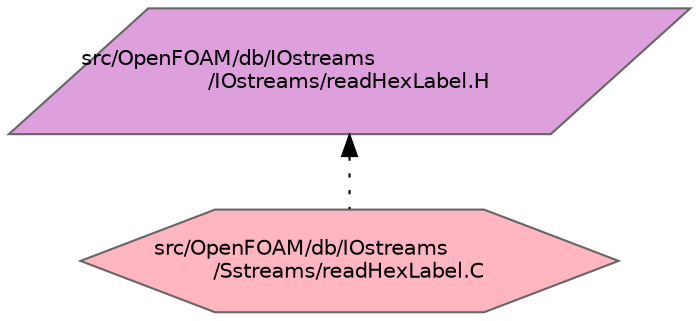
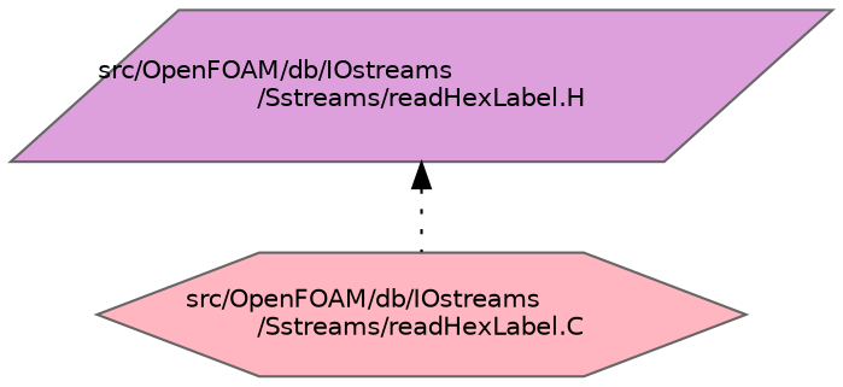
  digraph {
    node [fontname=Helvetica fontsize=10 style=filled]
-   n1 [color=gray40 fillcolor=plum fontcolor=black height=0.2 label="src/OpenFOAM/db/IOstreams\l/IOstreams/readHexLabel.H" shape=parallelogram width=0.4]
+   n1 [color=gray40 fillcolor=plum fontcolor=black height=0.2 label="src/OpenFOAM/db/IOstreams\l/Sstreams/readHexLabel.H" shape=parallelogram width=0.4]
    n2 [color=grey40 fillcolor=lightpink height=0.2 label="src/OpenFOAM/db/IOstreams\l/Sstreams/readHexLabel.C" shape=hexagon width=0.4]
    n1 -> n2 [color=black dir=back fontname=Helvetica fontsize=10 labelfontname=Helvetica labelfontsize=10 style=dotted]
  }
